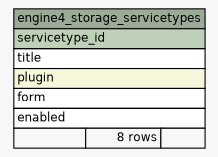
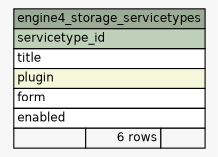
  digraph {
    bgcolor="#f7f7f7"
    fontname=Helvetica
    fontsize=11
    nodesep=0.18
    rankdir=RL
    ranksep=0.46
-   n1 [fontname=Helvetica fontsize=11 label=<     <TABLE BORDER="0" CELLBORDER="1" CELLSPACING="0" BGCOLOR="#ffffff">       <TR><TD COLSPAN="3" BGCOLOR="#9bab96" ALIGN="CENTER">engine4_storage_servicetypes</TD></TR>       <TR><TD PORT="servicetype_id" COLSPAN="3" BGCOLOR="#bed1b8" ALIGN="LEFT">servicetype_id</TD></TR>       <TR><TD PORT="title" COLSPAN="3" ALIGN="LEFT">title</TD></TR>       <TR><TD PORT="plugin" COLSPAN="3" BGCOLOR="#f4f7da" ALIGN="LEFT">plugin</TD></TR>       <TR><TD PORT="form" COLSPAN="3" ALIGN="LEFT">form</TD></TR>       <TR><TD PORT="enabled" COLSPAN="3" ALIGN="LEFT">enabled</TD></TR>       <TR><TD ALIGN="LEFT" BGCOLOR="#f7f7f7">  </TD><TD ALIGN="RIGHT" BGCOLOR="#f7f7f7">8 rows</TD><TD ALIGN="RIGHT" BGCOLOR="#f7f7f7">  </TD></TR>     </TABLE>> shape=plaintext]
+   n1 [fontname=Helvetica fontsize=11 label=<     <TABLE BORDER="0" CELLBORDER="1" CELLSPACING="0" BGCOLOR="#ffffff">       <TR><TD COLSPAN="3" BGCOLOR="#9bab96" ALIGN="CENTER">engine4_storage_servicetypes</TD></TR>       <TR><TD PORT="servicetype_id" COLSPAN="3" BGCOLOR="#bed1b8" ALIGN="LEFT">servicetype_id</TD></TR>       <TR><TD PORT="title" COLSPAN="3" ALIGN="LEFT">title</TD></TR>       <TR><TD PORT="plugin" COLSPAN="3" BGCOLOR="#f4f7da" ALIGN="LEFT">plugin</TD></TR>       <TR><TD PORT="form" COLSPAN="3" ALIGN="LEFT">form</TD></TR>       <TR><TD PORT="enabled" COLSPAN="3" ALIGN="LEFT">enabled</TD></TR>       <TR><TD ALIGN="LEFT" BGCOLOR="#f7f7f7">  </TD><TD ALIGN="RIGHT" BGCOLOR="#f7f7f7">6 rows</TD><TD ALIGN="RIGHT" BGCOLOR="#f7f7f7">  </TD></TR>     </TABLE>> shape=plaintext]
  }
